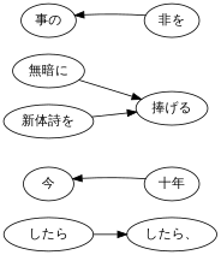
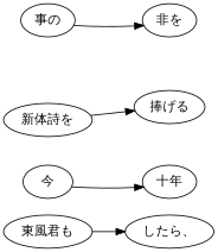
  digraph {
    fontname="DejaVu Serif"
    rankdir=LR
    node [fontname="DejaVu Serif"]
    edge [fontname="DejaVu Serif"]
-   n1 [label="したら"]
+   n1 [label="東風君も"]
    n2 [label="したら、"]
    n3 [label="今"]
    n4 [label="十年"]
-   n5 [label="無暗に"]
    n6 [label="捧げる"]
    n7 [label="新体詩を"]
    n8 [label="事の"]
    n9 [label="非を"]
    n1 -> n2
-   n4 -> n3
-   n5 -> n6
+   n3 -> n4
    n7 -> n6
-   n9 -> n8
+   n8 -> n9
  }
